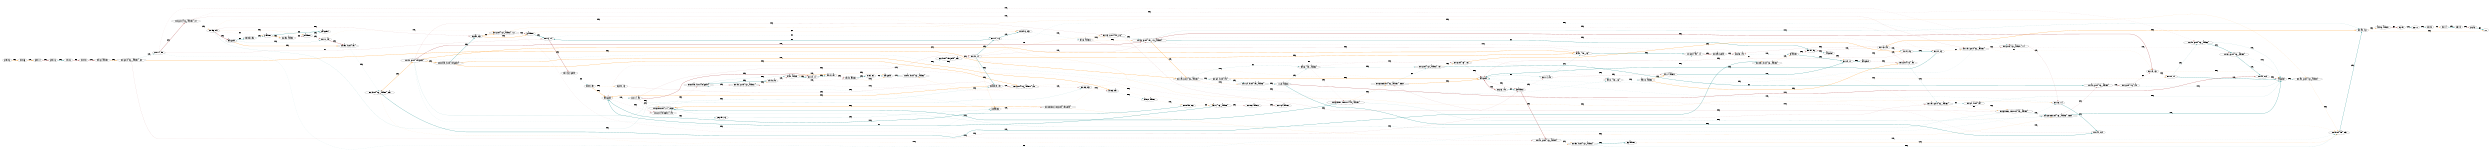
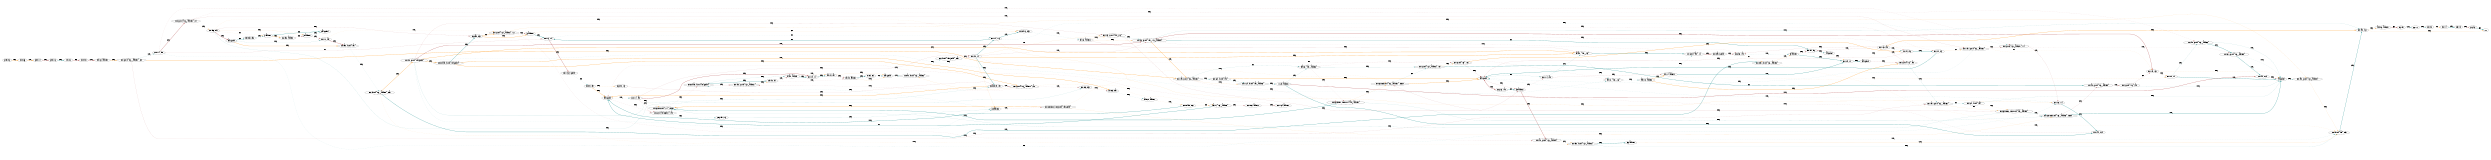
  digraph {
    rankdir=LR
    edge [color=teal style=dashed]
    n1 [label="push rbp"]
    n2 [label="push r65"]
    n3 [label="push r14"]
    n4 [label="push r13"]
    n5 [label="push r12"]
    n6 [label="push rbx"]
    n7 [label="sub rsp , address"]
    n8 [label="mov qword [ rsp + address ] , rcx"]
    n9 [label="mov r14 , rdx"]
    n10 [label="mov rax , qword [ rsp + address ]"]
    n11 [label="mov rax , qword [ rsp + address ]"]
    n12 [label="mov qword [ rsp + address ] , rsi"]
    n13 [label="mov r13 , r14"]
    n14 [label="mov qword [ rsp + address ] , r14"]
    n15 [label="mov rcx , r14"]
    n16 [label="mov r8d , dword [ rax ]"]
    n17 [label="mov r12d , dword [ rax + address ]"]
    n18 [label="lea rcx , [ rax + address ]"]
    n19 [label="movups xmm0 , xmmword [ rax + address ]"]
    n20 [label="mov r8d , dword [ rax ]"]
    n21 [label="movups xmm0 , xmmword [ rax + address ]"]
    n22 [label="mov ebp , edi"]
    n23 [label="mov rdx , qword [ rsp + address ]"]
    n24 [label="mov rdx , qword [ rsp + address ]"]
    n25 [label="mov r15d , symbol"]
    n26 [label="mov r14 , r13"]
    n27 [label="mov rcx , qword [ rsp + address ]"]
    n28 [label="call symbol"]
    n29 [label="mov r9d , r12d"]
    n30 [label="call symbol"]
    n31 [label="js address"]
    n32 [label="je address"]
    n33 [label="cmp eax , ebp"]
    n34 [label="movsxd r13 , ebp"]
    n35 [label="mov ecx , ebp"]
    n36 [label="call symbol"]
    n37 [label="test ebp , ebp"]
    n38 [label="mov r12 , rax"]
    n39 [label="mov eax , dword [ rax ]"]
    n40 [label="call symbol"]
    n41 [label="cmp ebp , address"]
    n42 [label="mov qword [ rsp + address ] , r12"]
    n43 [label="jg address"]
    n44 [label="shl r13 , address"]
    n45 [label="sub ecx , eax"]
    n46 [label="mov dword [ rsp + address ] , eax"]
    n47 [label="mov rax , qword [ rsp + address ]"]
    n48 [label="mov rax , qword [ rsp + address ]"]
    n49 [label="mov rbx , qword [ rel symbol ]"]
    n50 [label="mov ebx , dword [ rsp + address ]"]
    n51 [label="mov ebx , dword [ rsp + address ]"]
    n52 [label="movsxd rax , dword [ rel symbol ]"]
    n53 [label="mov r15 , qword [ rbx + r13 ]"]
    n54 [label="mov rbp , qword [ rbx + r13 + address ]"]
    n55 [label="cmovne rdi , rbx"]
    n56 [label="jne address"]
    n57 [label="lea rax , [ rbx + r13 ]"]
    n58 [label="lea r15 , [ rbx + r13 ]"]
    n59 [label="mov dword [ rax ] , ebx"]
    n60 [label="je address"]
    n61 [label="jmp address"]
    n62 [label="mov qword [ rsp + address ] , rax"]
    n63 [label="mov rsi , r15"]
    n64 [label="jbe address"]
    n65 [label="mov rdi , rbp"]
    n66 [label="cmp rbp , rax"]
    n67 [label="mov rdi , rbp"]
    n68 [label="mov rdi , rbp"]
    n69 [label="mov rax , rbp"]
    n70 [label="call symbol"]
    n71 [label="movsxd rax , dword [ rel symbol ]"]
    n72 [label="movups xmm0 , xmmword [ rel symbol ]"]
    n73 [label="mov qword [ rax ] , r14"]
    n74 [label="add r15 , address"]
    n75 [label="lea rsi , [ rsp + address ]"]
    n76 [label="mov rdx , qword [ rsp + address ]"]
    n77 [label="mov eax , dword [ rsp + address ]"]
    n78 [label="add ecx , address"]
    n79 [label="xor edi , edi"]
    n80 [label="mov r14 , rax"]
    n81 [label="call symbol"]
    n82 [label="mov rsi , r14"]
    n83 [label="add rsp , address"]
    n84 [label=retn]
    n85 [label="or r12d , address"]
    n86 [label="mov qword [ rsp + address ] , rcx"]
    n87 [label="mov qword [ rsp ] , rcx"]
    n88 [label="movups xmmword [ rsp + address ] , xmm0"]
    n89 [label="movups xmmword [ r14 ] , xmm0"]
    n90 [label="movups xmmword [ rsp + address ] , xmm0"]
    n91 [label="cmp r15 , rax"]
    n92 [label="mov r9d , r12d"]
    n93 [label="mov rax , qword [ rsp + address ]"]
    n94 [label="mov qword [ rsp ] , rax"]
    n95 [label="add r14 , address"]
    n96 [label="mov rdi , r14"]
    n97 [label="cmp rbx , r15"]
    n98 [label="mov r14 , rax"]
    n99 [label="mov qword [ rel symbol ] , rax"]
    n100 [label="mov ecx , address"]
-   n101 [label="sub rdx , rax"]
+   n101 [label="sub rdx , rdi"]
    n102 [label="mov dword [ rel symbol ] , eax"]
    n103 [label="movsxd rdx , ecx"]
    n104 [label="mov r8d , address"]
    n105 [label="mov rdi , r14"]
    n106 [label="mov rbx , r14"]
    n107 [label="cmp rbx , r15"]
    n108 [label="add rdi , rax"]
    n109 [label="shl rax , address"]
    n110 [label="shl rdx , address"]
    n111 [label="mov eax , symbol"]
    n112 [label="mov qword [ r15 ] , rax"]
    n113 [label="call symbol"]
    n114 [label="mov rbp , rax"]
    n115 [label="call symbol"]
    n116 [label="xor esi , esi"]
    n117 [label="pop rbx"]
    n118 [label="pop r12"]
    n119 [label="pop r13"]
    n120 [label="pop r14"]
    n121 [label="pop r15"]
    n122 [label="pop rbp"]
    n1 -> n2 [color=darkorange label=CFG style=bold]
    n2 -> n3 [color=darkorange label=CFG style=bold]
    n3 -> n4 [color=brown label=CFG style=bold]
    n4 -> n5 [label=CFG style=bold]
    n5 -> n6 [color=brown label=CFG style=bold]
    n6 -> n7 [color=brown label=CFG style=bold]
    n7 -> n8 [color=darkorange label=CFG style=bold]
    n8 -> n9 [label=CFG]
    n8 -> n10 [color=darkorange label=DFG style=bold]
    n8 -> n11 [color=brown label=DFG]
    n9 -> n12 [color=brown label=CFG style=bold]
    n9 -> n13 [color=brown label=DFG]
    n9 -> n14 [color=brown label=DFG style=dotted]
    n9 -> n15 [label=DFG style=dotted]
    n10 -> n16 [label=DFG]
    n10 -> n17 [color=darkorange label=DFG]
    n10 -> n18 [label=DFG]
    n10 -> n19 [color=brown label=DFG style=dotted]
    n11 -> n20 [label=DFG]
    n11 -> n21 [color=darkorange label=DFG]
    n12 -> n22 [color=darkorange label=CFG style=dotted]
    n12 -> n23 [color=brown label=DFG]
    n12 -> n24 [color=brown label=DFG style=dotted]
    n13 -> n25 [color=brown label=CFG style=bold]
    n13 -> n26 [label=DFG style=dotted]
    n14 -> n15 [color=brown label=CFG]
    n14 -> n27 [color=brown label=DFG style=dotted]
    n15 -> n28 [label=DFG style=dotted]
    n15 -> n29 [label=CFG style=bold]
    n16 -> n17 [label=CFG]
    n16 -> n28 [color=darkorange label=DFG style=bold]
    n17 -> n85 [label=DFG]
    n18 -> n19 [color=brown label=CFG style=dotted]
    n18 -> n86 [label=DFG]
    n18 -> n87 [color=brown label=DFG style=dotted]
    n19 -> n88 [color=darkorange label=DFG]
    n19 -> n89 [label=DFG style=bold]
    n19 -> n90 [label=DFG]
    n20 -> n21 [color=darkorange label=CFG style=dotted]
    n20 -> n36 [label=DFG]
    n21 -> n88 [color=brown label=DFG]
    n21 -> n89 [label=DFG]
    n21 -> n90 [label=DFG]
    n22 -> n30 [color=brown label=CFG style=bold]
    n22 -> n31 [color=darkorange label=DFG style=dotted]
    n22 -> n32 [color=darkorange label=DFG]
    n22 -> n33 [color=brown label=DFG]
    n22 -> n34 [color=darkorange label=DFG style=dotted]
    n22 -> n35 [label=DFG]
    n23 -> n14 [color=brown label=CFG]
    n23 -> n28 [label=DFG style=dotted]
    n24 -> n27 [label=CFG style=bold]
    n24 -> n36 [label=DFG]
    n25 -> n79 [label=CFG style=dotted]
    n26 -> n13 [label=DFG style=bold]
    n26 -> n14 [label=DFG style=dotted]
    n26 -> n15 [color=darkorange label=DFG]
    n26 -> n34 [label=CFG style=bold]
    n27 -> n36 [label=DFG style=dotted]
    n27 -> n92 [label=CFG style=bold]
    n28 -> n64 [color=brown label=DFG]
    n28 -> n80 [label=DFG]
    n28 -> n91 [color=brown label=CFG style=bold]
    n29 -> n28 [color=brown label=DFG style=dotted]
    n30 -> n37 [label=CFG style=bold]
    n30 -> n38 [label=DFG]
    n30 -> n39 [color=darkorange label=DFG style=bold]
    n31 -> n40 [label=CFG style=bold]
    n31 -> n41 [color=darkorange label=CFG style=bold]
    n32 -> n38 [color=brown label=CFG]
    n32 -> n40 [label=CFG style=dotted]
    n33 -> n42 [color=darkorange label=CFG style=bold]
    n33 -> n43 [color=darkorange label=DFG style=bold]
    n34 -> n44 [label=DFG style=dotted]
    n35 -> n45 [color=brown label=DFG style=dotted]
    n36 -> n48 [label=CFG]
    n37 -> n31 [label=CFG]
    n38 -> n39 [color=brown label=CFG style=bold]
    n38 -> n42 [color=darkorange label=DFG style=dotted]
    n39 -> n46 [label=DFG style=dotted]
    n41 -> n32 [color=brown label=CFG]
    n42 -> n43 [color=brown label=CFG style=dotted]
    n42 -> n47 [color=brown label=DFG style=dotted]
    n42 -> n48 [color=darkorange label=DFG]
    n43 -> n13 [label=CFG style=bold]
    n43 -> n34 [color=darkorange label=CFG]
    n44 -> n53 [color=darkorange label=DFG]
    n44 -> n54 [color=darkorange label=DFG]
    n44 -> n57 [color=brown label=DFG]
    n45 -> n78 [label=DFG style=dotted]
    n46 -> n49 [color=darkorange label=CFG style=bold]
    n46 -> n50 [label=DFG style=bold]
    n46 -> n51 [color=darkorange label=DFG style=dotted]
    n47 -> n51 [color=darkorange label=CFG style=dotted]
    n47 -> n59 [label=DFG style=dotted]
    n48 -> n59 [color=darkorange label=DFG]
    n49 -> n52 [color=darkorange label=CFG style=bold]
    n49 -> n53 [color=brown label=DFG]
    n49 -> n54 [color=brown label=DFG style=bold]
    n49 -> n55 [label=DFG]
    n49 -> n56 [label=DFG style=dotted]
    n49 -> n57 [color=darkorange label=CFG style=bold]
    n49 -> n58 [label=DFG style=dotted]
    n50 -> n59 [color=darkorange label=DFG style=dotted]
    n50 -> n60 [color=darkorange label=CFG]
    n51 -> n59 [label=DFG]
    n51 -> n61 [label=CFG style=bold]
    n52 -> n33 [label=DFG style=bold]
    n52 -> n45 [color=darkorange label=DFG style=bold]
    n52 -> n62 [color=darkorange label=DFG style=bold]
    n53 -> n54 [label=CFG]
    n53 -> n63 [color=brown label=DFG style=dotted]
    n53 -> n64 [color=brown label=DFG]
    n54 -> n10 [color=darkorange label=CFG style=bold]
    n54 -> n65 [color=brown label=DFG style=dotted]
    n54 -> n66 [color=brown label=DFG style=dotted]
    n54 -> n67 [label=DFG style=bold]
    n54 -> n68 [color=brown label=DFG style=bold]
    n54 -> n69 [label=DFG]
    n55 -> n62 [color=brown label=CFG style=dotted]
    n55 -> n70 [color=darkorange label=DFG style=bold]
    n56 -> n71 [label=CFG style=dotted]
    n56 -> n72 [color=brown label=CFG style=dotted]
    n57 -> n58 [label=CFG style=dotted]
    n57 -> n73 [label=DFG style=bold]
    n58 -> n74 [label=DFG style=dotted]
    n59 -> n69 [label=CFG style=bold]
    n60 -> n67 [color=brown label=CFG]
    n60 -> n96 [label=CFG style=bold]
    n61 -> n59 [color=darkorange label=CFG]
    n62 -> n35 [color=brown label=CFG style=dotted]
    n62 -> n75 [color=darkorange label=DFG style=dotted]
    n62 -> n76 [color=brown label=DFG style=dotted]
    n62 -> n77 [color=darkorange label=DFG]
    n63 -> n23 [color=darkorange label=CFG]
    n63 -> n28 [label=DFG style=bold]
    n64 -> n47 [color=brown label=CFG style=bold]
    n64 -> n80 [color=brown label=CFG style=dotted]
    n65 -> n28 [color=brown label=DFG]
    n65 -> n63 [label=CFG style=bold]
    n66 -> n50 [color=darkorange label=CFG style=dotted]
    n66 -> n60 [label=DFG style=dotted]
    n67 -> n81 [label=DFG]
    n68 -> n36 [color=darkorange label=DFG style=dotted]
    n68 -> n82 [color=darkorange label=CFG style=dotted]
    n69 -> n83 [color=darkorange label=CFG]
    n69 -> n84 [color=darkorange label=DFG]
    n70 -> n98 [label=DFG style=dotted]
    n70 -> n99 [color=brown label=DFG style=dotted]
    n71 -> n76 [color=brown label=CFG]
    n71 -> n101 [label=DFG style=bold]
    n71 -> n109 [label=DFG]
    n72 -> n88 [color=darkorange label=DFG style=dotted]
    n72 -> n89 [color=darkorange label=DFG style=bold]
    n72 -> n90 [color=darkorange label=DFG]
    n73 -> n111 [color=brown label=CFG style=bold]
    n74 -> n95 [color=darkorange label=CFG style=bold]
    n74 -> n112 [color=darkorange label=DFG style=bold]
    n75 -> n70 [label=DFG style=bold]
    n75 -> n100 [color=brown label=CFG]
    n76 -> n101 [color=darkorange label=DFG style=dotted]
    n77 -> n102 [label=DFG style=dotted]
    n78 -> n103 [color=darkorange label=DFG style=dotted]
    n79 -> n70 [color=darkorange label=DFG style=bold]
    n79 -> n97 [color=darkorange label=CFG style=dotted]
    n80 -> n57 [label=CFG]
    n80 -> n95 [color=brown label=DFG]
    n81 -> n96 [color=darkorange label=CFG style=dotted]
    n82 -> n24 [label=CFG]
    n82 -> n36 [label=DFG style=bold]
    n83 -> n117 [color=brown label=CFG style=bold]
    n85 -> n18 [label=CFG]
    n85 -> n29 [label=DFG style=bold]
    n85 -> n92 [color=brown label=DFG style=bold]
    n86 -> n87 [color=darkorange label=CFG]
    n86 -> n93 [label=DFG style=bold]
    n87 -> n28 [color=brown label=DFG]
    n87 -> n65 [color=darkorange label=CFG style=bold]
    n88 -> n28 [color=darkorange label=DFG style=bold]
    n88 -> n86 [label=CFG]
    n89 -> n71 [color=brown label=CFG style=dotted]
    n90 -> n36 [label=DFG style=bold]
    n90 -> n93 [color=brown label=CFG]
    n91 -> n64 [label=CFG style=bold]
    n92 -> n36 [color=brown label=DFG style=dotted]
    n93 -> n94 [color=brown label=DFG style=dotted]
    n94 -> n36 [label=DFG]
    n94 -> n68 [color=brown label=CFG]
    n95 -> n73 [label=DFG style=dotted]
    n95 -> n82 [color=darkorange label=DFG style=dotted]
    n95 -> n96 [label=DFG style=bold]
    n96 -> n113 [label=DFG style=bold]
    n97 -> n55 [color=brown label=CFG]
    n98 -> n89 [color=darkorange label=DFG style=dotted]
    n98 -> n99 [color=brown label=CFG]
    n98 -> n105 [color=brown label=DFG style=bold]
    n98 -> n106 [color=brown label=DFG]
    n99 -> n107 [label=CFG style=dotted]
    n100 -> n104 [color=brown label=CFG]
    n101 -> n109 [color=brown label=CFG style=dotted]
    n101 -> n110 [color=brown label=DFG style=dotted]
    n102 -> n106 [color=brown label=CFG style=dotted]
    n103 -> n70 [label=DFG style=bold]
    n103 -> n75 [color=darkorange label=CFG]
    n104 -> n70 [color=brown label=CFG style=dotted]
    n105 -> n108 [label=DFG style=bold]
    n106 -> n26 [label=CFG style=bold]
    n106 -> n53 [color=darkorange label=DFG]
    n106 -> n54 [color=brown label=DFG]
    n106 -> n55 [label=DFG style=bold]
    n106 -> n56 [color=darkorange label=DFG]
    n106 -> n57 [color=darkorange label=DFG style=bold]
    n106 -> n58 [color=brown label=DFG style=dotted]
    n107 -> n56 [label=CFG]
    n108 -> n110 [color=brown label=CFG]
    n108 -> n115 [color=darkorange label=DFG]
    n109 -> n105 [label=CFG style=bold]
-   n109 -> n108 [color=darkorange label=DFG style=bold]
+   n109 -> n108 [color=darkorange label=DFG style=dotted]
    n110 -> n115 [color=darkorange label=DFG]
    n110 -> n116 [label=CFG style=bold]
    n111 -> n66 [color=brown label=CFG]
    n112 -> n11 [label=CFG]
    n113 -> n112 [color=brown label=DFG]
    n113 -> n114 [color=darkorange label=DFG style=dotted]
    n114 -> n65 [label=DFG style=dotted]
    n114 -> n66 [color=brown label=DFG]
    n114 -> n67 [color=brown label=DFG]
    n114 -> n68 [color=darkorange label=DFG style=dotted]
    n114 -> n69 [color=darkorange label=DFG style=bold]
    n114 -> n112 [color=brown label=CFG]
    n115 -> n77 [label=CFG style=dotted]
    n116 -> n115 [label=CFG]
    n117 -> n118 [label=CFG style=dotted]
    n118 -> n119 [label=CFG]
    n119 -> n120 [color=darkorange label=CFG]
    n120 -> n121 [label=CFG style=bold]
    n121 -> n122 [color=brown label=CFG style=dotted]
    n122 -> n84 [label=CFG style=bold]
  }
